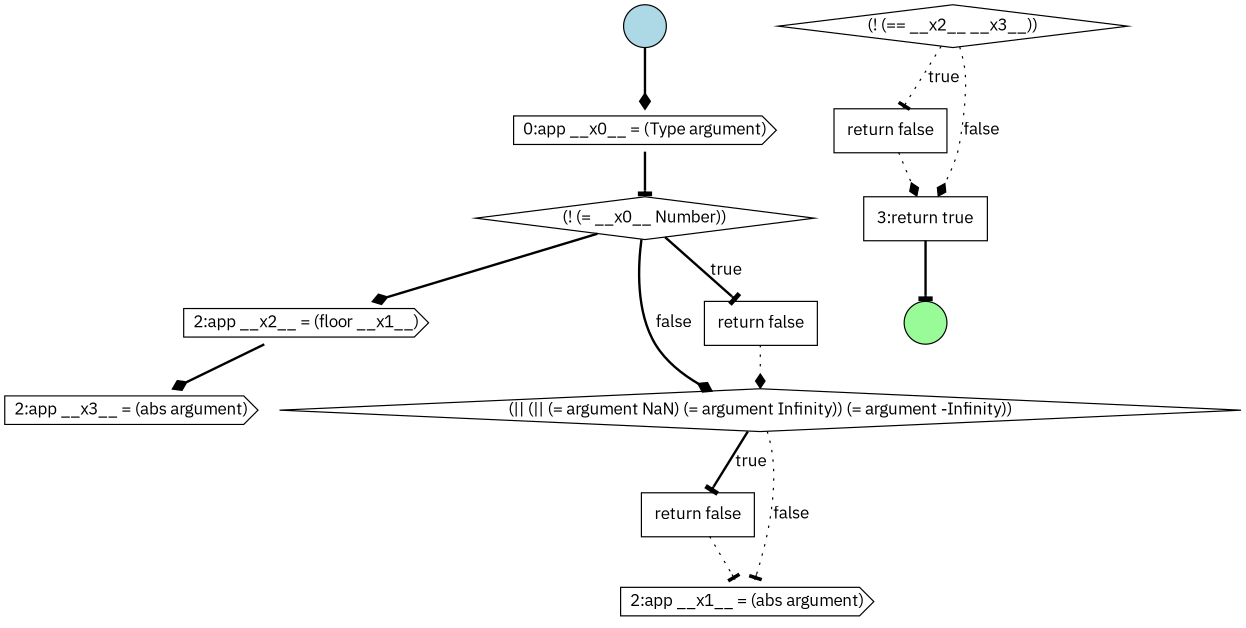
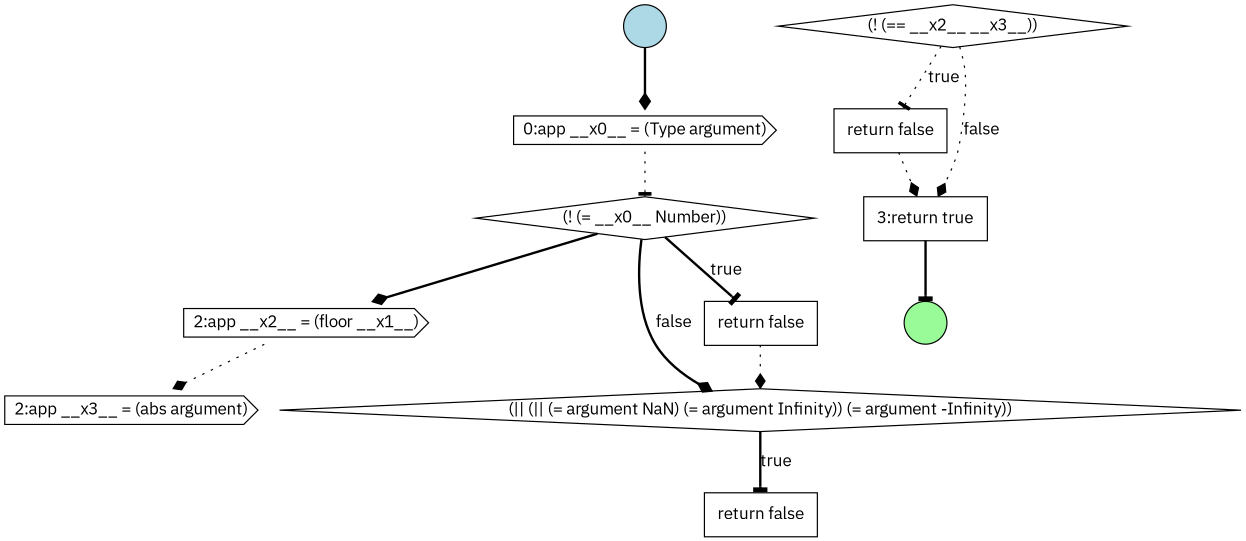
  digraph {
    fontname="IBM Plex Sans"
    node [color=black fillcolor=white fontname="IBM Plex Sans" shape=cds style=filled]
    edge [arrowhead=tee color=black fontname="IBM Plex Sans" style=dotted]
    n1 [label=<<font color="black">0:app __x0__ = (Type argument)</font>>]
    n2 [label=<<font color="black">(! (= __x0__ Number))</font>> shape=diamond]
    n3 [label=<<font color="black">2:app __x2__ = (floor __x1__)</font>>]
    n4 [label=<<font color="black">(|| (|| (= argument NaN) (= argument Infinity)) (= argument -Infinity))</font>> shape=diamond]
    n5 [label=<<font color="black">     <table border="0" cellborder="1" cellspacing="0" cellpadding="10">       <tr><td align="left">return false</td></tr>     </table>   </font>> margin=0 shape=none]
    n6 [label=<<font color="black">     <table border="0" cellborder="1" cellspacing="0" cellpadding="10">       <tr><td align="left">return false</td></tr>     </table>   </font>> margin=0 shape=none]
-   n7 [label=<<font color="black">2:app __x1__ = (abs argument)</font>>]
    n8 [label=<<font color="black">     <table border="0" cellborder="1" cellspacing="0" cellpadding="10">       <tr><td align="left">return false</td></tr>     </table>   </font>> margin=0 shape=none]
    n9 [label=<<font color="black">     <table border="0" cellborder="1" cellspacing="0" cellpadding="10">       <tr><td align="left">3:return true</td></tr>     </table>   </font>> margin=0 shape=none]
    n10 [fillcolor=palegreen label=" " shape=circle]
    n11 [label=<<font color="black">2:app __x3__ = (abs argument)</font>>]
    n12 [label=<<font color="black">(! (== __x2__ __x3__))</font>> shape=diamond]
    n13 [fillcolor=lightblue label=" " shape=circle]
-   n1 -> n2 [style=bold]
+   n1 -> n2
    n2 -> n3 [arrowhead=diamond style=bold]
    n2 -> n4 [arrowhead=diamond label=<<font color="black">false</font>> style=bold]
    n2 -> n5 [label=<<font color="black">true</font>> style=bold]
-   n3 -> n11 [arrowhead=diamond style=bold]
+   n3 -> n11 [arrowhead=diamond]
    n4 -> n6 [label=<<font color="black">true</font>> style=bold]
-   n4 -> n7 [label=<<font color="black">false</font>>]
    n5 -> n4 [arrowhead=diamond]
-   n6 -> n7
    n8 -> n9 [arrowhead=diamond]
    n9 -> n10 [style=bold]
    n12 -> n8 [label=<<font color="black">true</font>>]
    n12 -> n9 [arrowhead=diamond label=<<font color="black">false</font>>]
    n13 -> n1 [arrowhead=diamond style=bold]
  }
